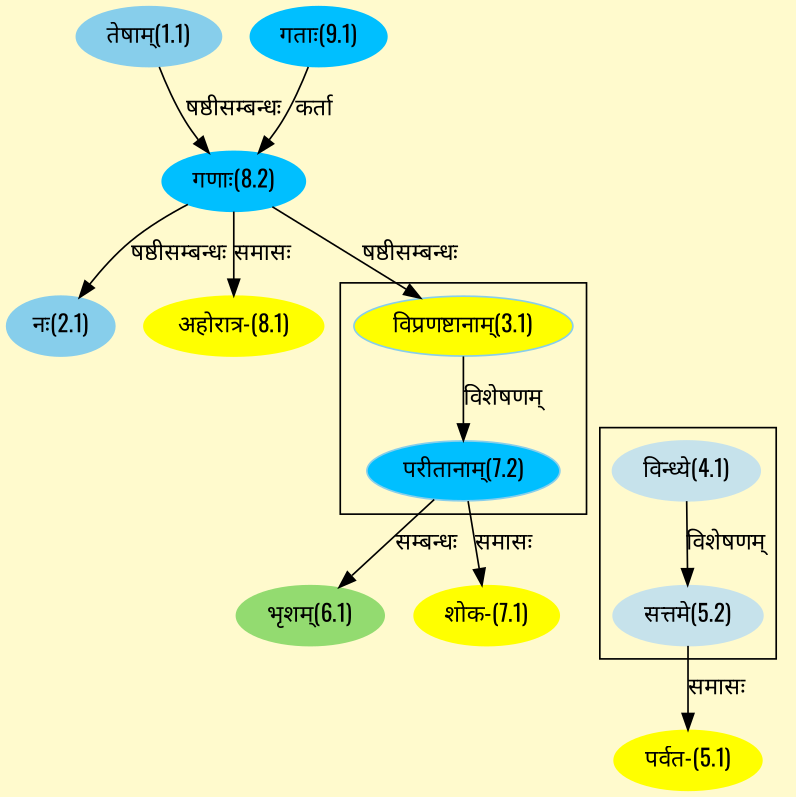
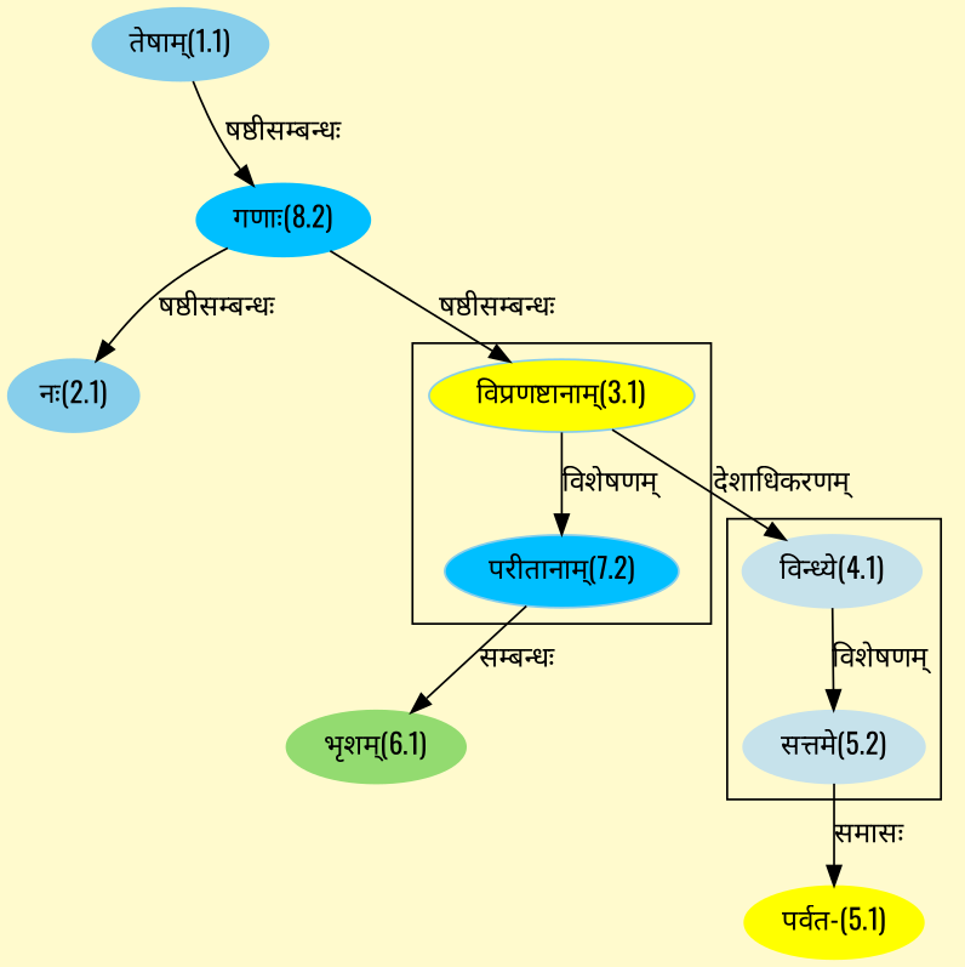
  digraph {
    bgcolor=lemonchiffon1
    compound=true
    fontname=Oswald
    rankdir=BT
    node [color="#87CEEB" fontname=Oswald style=filled]
    edge [dir=back fontname=Oswald]
    n1 [color="#C6E2EB" label="सत्तमे(5.2)"]
    n2 [color="#C6E2EB" label="विन्ध्ये(4.1)"]
    n3 [fillcolor="#00BFFF" label="परीतानाम्(7.2)"]
    n4 [fillcolor="#FFFF00" label="विप्रणष्टानाम्(3.1)"]
    n5 [color="#00BFFF" label="गणाः(8.2)"]
    n6 [label="तेषाम्(1.1)"]
-   n7 [color="#00BFFF" label="गताः(9.1)"]
    n8 [label="नः(2.1)"]
    n9 [color="#FFFF00" label="पर्वत-(5.1)"]
    n10 [color="#93DB70" label="भृशम्(6.1)"]
-   n11 [color="#FFFF00" label="शोक-(7.1)"]
-   n12 [color="#FFFF00" label="अहोरात्र-(8.1)"]
    subgraph cluster_1 {
      n1
      n2
    }
    subgraph cluster_2 {
      n3
      n4
    }
    n1 -> n2 [label="विशेषणम्"]
+   n2 -> n4 [label="देशाधिकरणम्"]
    n3 -> n4 [label="विशेषणम्"]
    n4 -> n5 [label="षष्ठीसम्बन्धः"]
    n5 -> n6 [label="षष्ठीसम्बन्धः"]
-   n5 -> n7 [label="कर्ता"]
    n8 -> n5 [label="षष्ठीसम्बन्धः"]
    n9 -> n1 [label="समासः"]
    n10 -> n3 [label="सम्बन्धः"]
-   n11 -> n3 [label="समासः"]
-   n12 -> n5 [label="समासः"]
  }
